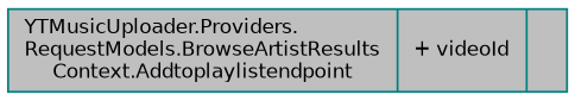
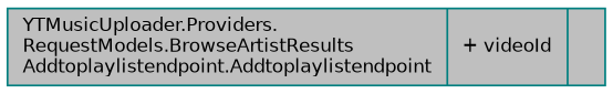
  digraph {
    rankdir=LR
-   n1 [color=teal fillcolor=grey75 fontcolor=black fontname=Helvetica fontsize=10 height=0.2 label="{YTMusicUploader.Providers.\lRequestModels.BrowseArtistResults\lContext.Addtoplaylistendpoint\n|+ videoId\l|}" shape=record style=filled width=0.4]
+   n1 [color=teal fillcolor=grey75 fontcolor=black fontname=Helvetica fontsize=10 height=0.2 label="{YTMusicUploader.Providers.\lRequestModels.BrowseArtistResults\lAddtoplaylistendpoint.Addtoplaylistendpoint\n|+ videoId\l|}" shape=record style=filled width=0.4]
  }
